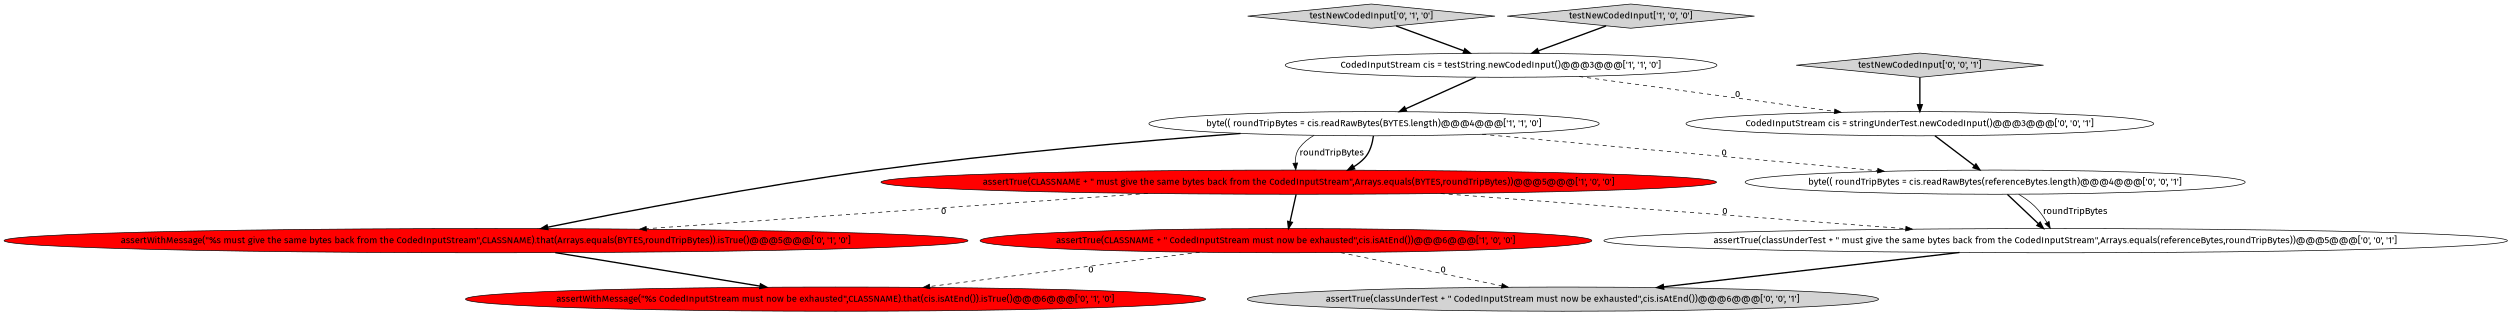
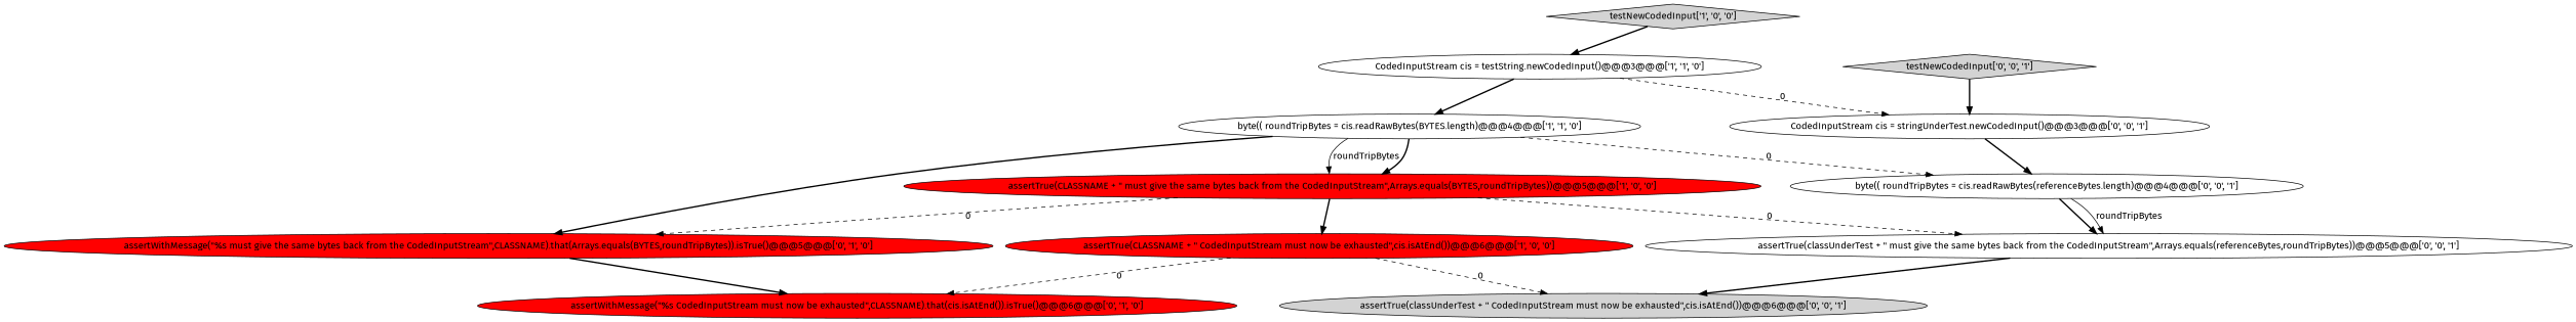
  digraph {
    fontname="Fira Sans"
    node [fillcolor=white shape=ellipse style=filled fontname="Fira Sans"]
    edge [style=bold fontname="Fira Sans"]
    n1 [fillcolor=red label="assertTrue(CLASSNAME + \" CodedInputStream must now be exhausted\",cis.isAtEnd())@@@6@@@['1', '0', '0']"]
    n2 [fillcolor=red label="assertWithMessage(\"%s CodedInputStream must now be exhausted\",CLASSNAME).that(cis.isAtEnd()).isTrue()@@@6@@@['0', '1', '0']"]
    n3 [fillcolor=lightgray label="assertTrue(classUnderTest + \" CodedInputStream must now be exhausted\",cis.isAtEnd())@@@6@@@['0', '0', '1']"]
    n4 [label="byte(( roundTripBytes = cis.readRawBytes(BYTES.length)@@@4@@@['1', '1', '0']"]
    n5 [fillcolor=red label="assertTrue(CLASSNAME + \" must give the same bytes back from the CodedInputStream\",Arrays.equals(BYTES,roundTripBytes))@@@5@@@['1', '0', '0']"]
    n6 [label="byte(( roundTripBytes = cis.readRawBytes(referenceBytes.length)@@@4@@@['0', '0', '1']"]
    n7 [fillcolor=red label="assertWithMessage(\"%s must give the same bytes back from the CodedInputStream\",CLASSNAME).that(Arrays.equals(BYTES,roundTripBytes)).isTrue()@@@5@@@['0', '1', '0']"]
    n8 [label="assertTrue(classUnderTest + \" must give the same bytes back from the CodedInputStream\",Arrays.equals(referenceBytes,roundTripBytes))@@@5@@@['0', '0', '1']"]
    n9 [label="CodedInputStream cis = stringUnderTest.newCodedInput()@@@3@@@['0', '0', '1']"]
-   n10 [fillcolor=lightgray label="testNewCodedInput['0', '1', '0']" shape=diamond]
    n11 [label="CodedInputStream cis = testString.newCodedInput()@@@3@@@['1', '1', '0']"]
    n12 [fillcolor=lightgray label="testNewCodedInput['0', '0', '1']" shape=diamond]
    n13 [fillcolor=lightgray label="testNewCodedInput['1', '0', '0']" shape=diamond]
    n1 -> n2 [label=0 style=dashed]
    n1 -> n3 [label=0 style=dashed]
    n4 -> n5 [label=roundTripBytes style=solid]
    n4 -> n5
    n4 -> n6 [label=0 style=dashed]
    n4 -> n7
    n5 -> n1
    n5 -> n7 [label=0 style=dashed]
    n5 -> n8 [label=0 style=dashed]
    n6 -> n8
    n6 -> n8 [label=roundTripBytes style=solid]
    n7 -> n2
    n8 -> n3
    n9 -> n6
-   n10 -> n11
    n11 -> n4
    n11 -> n9 [label=0 style=dashed]
    n12 -> n9
    n13 -> n11
  }
